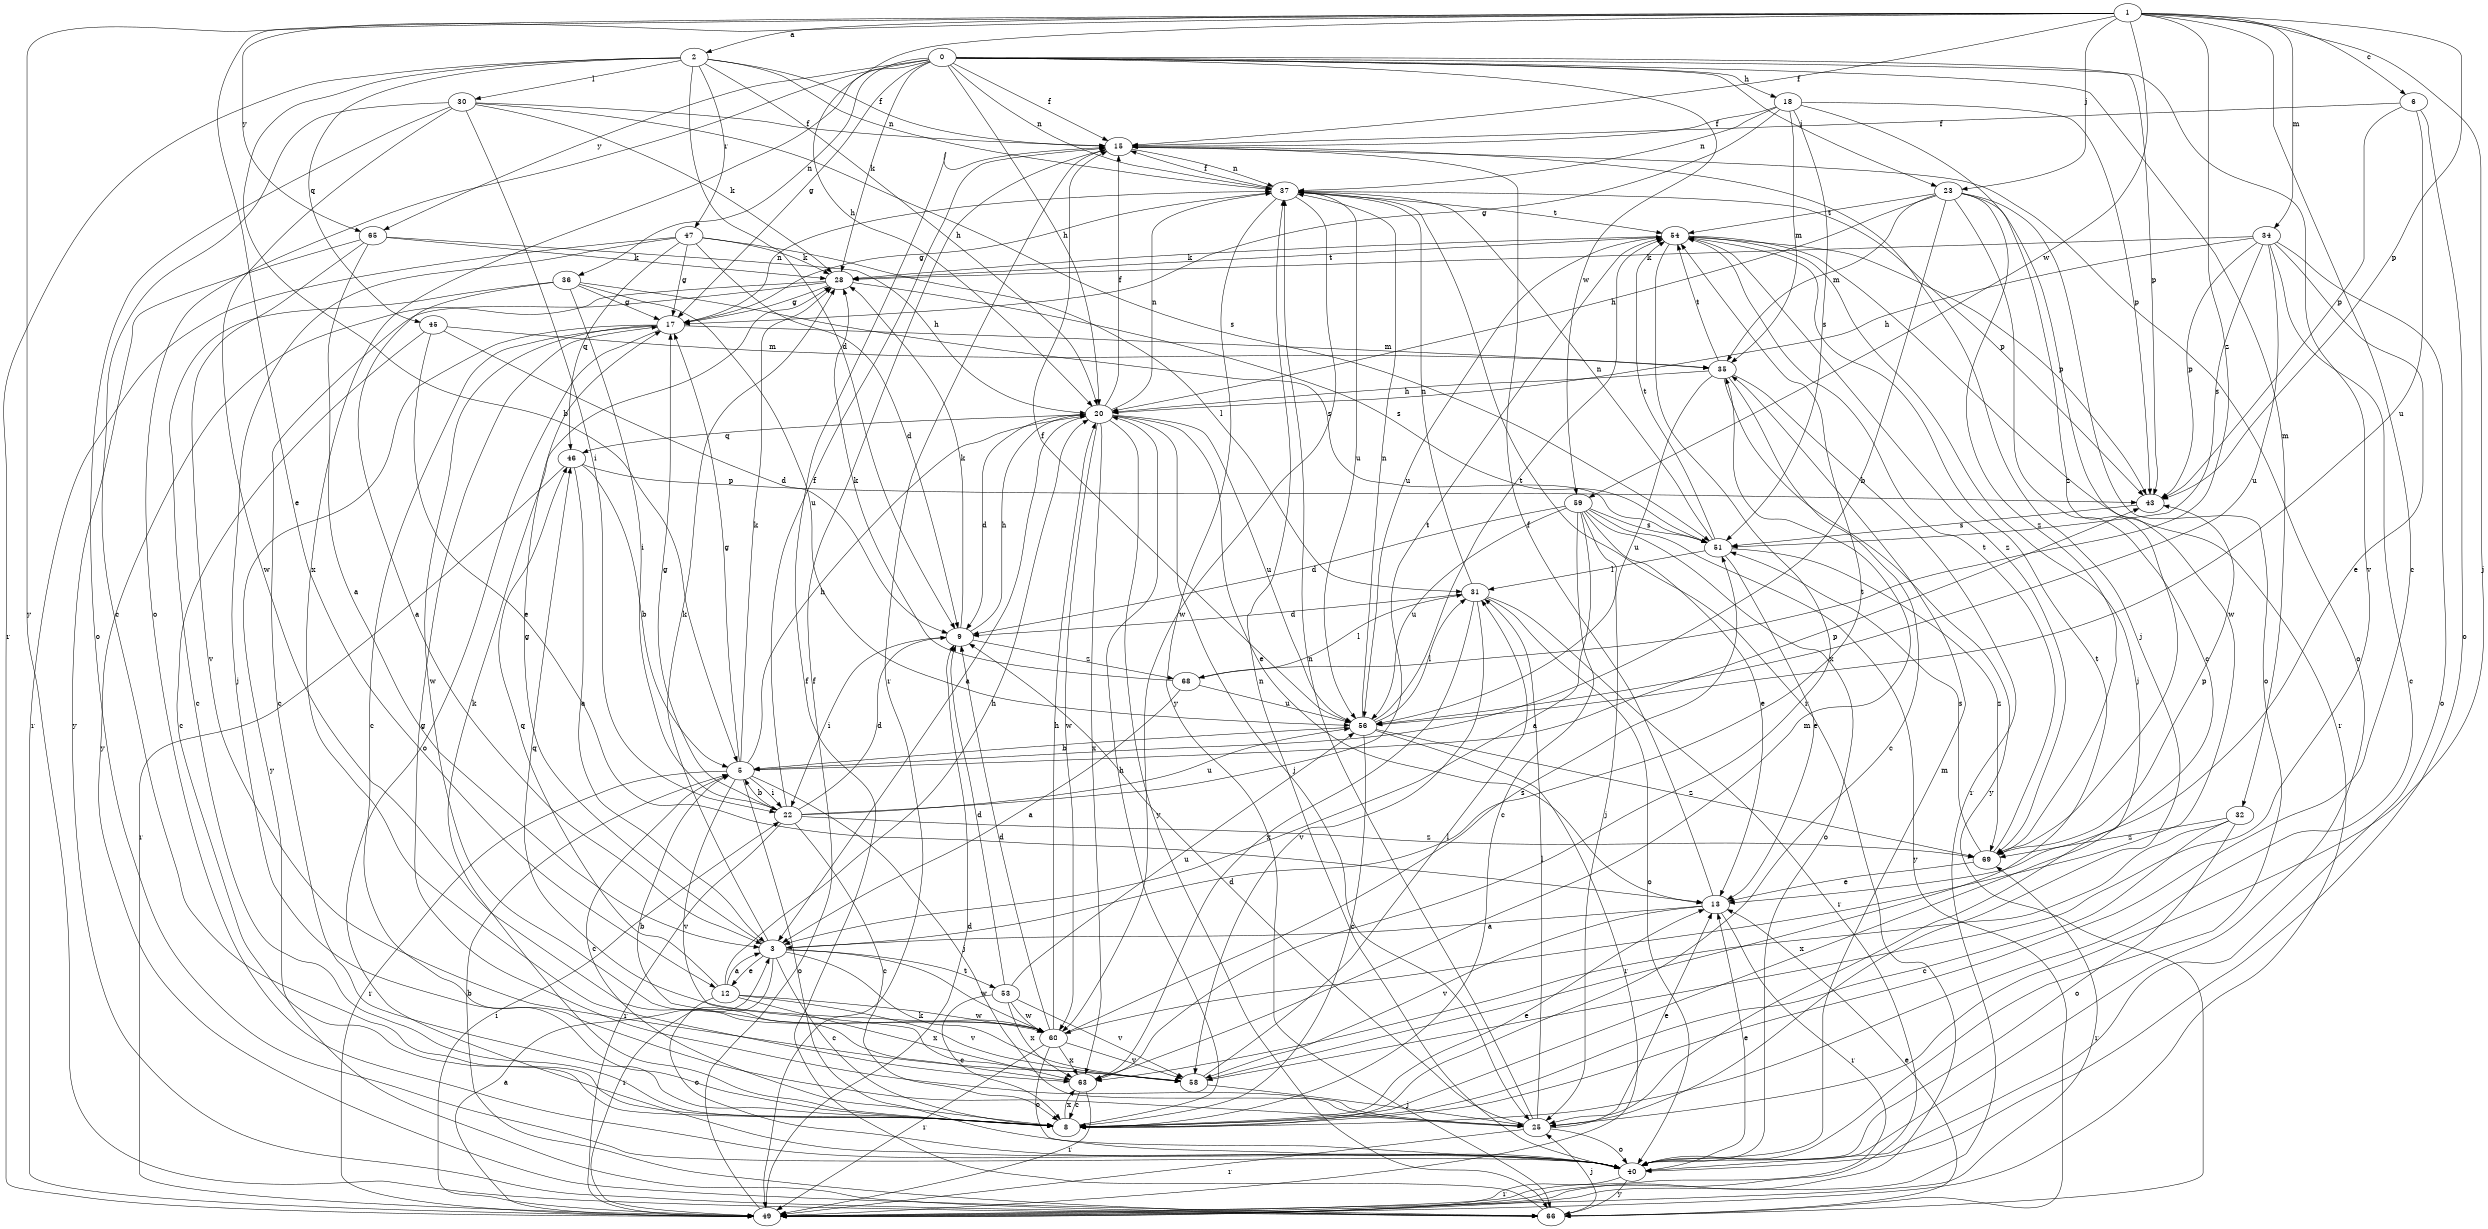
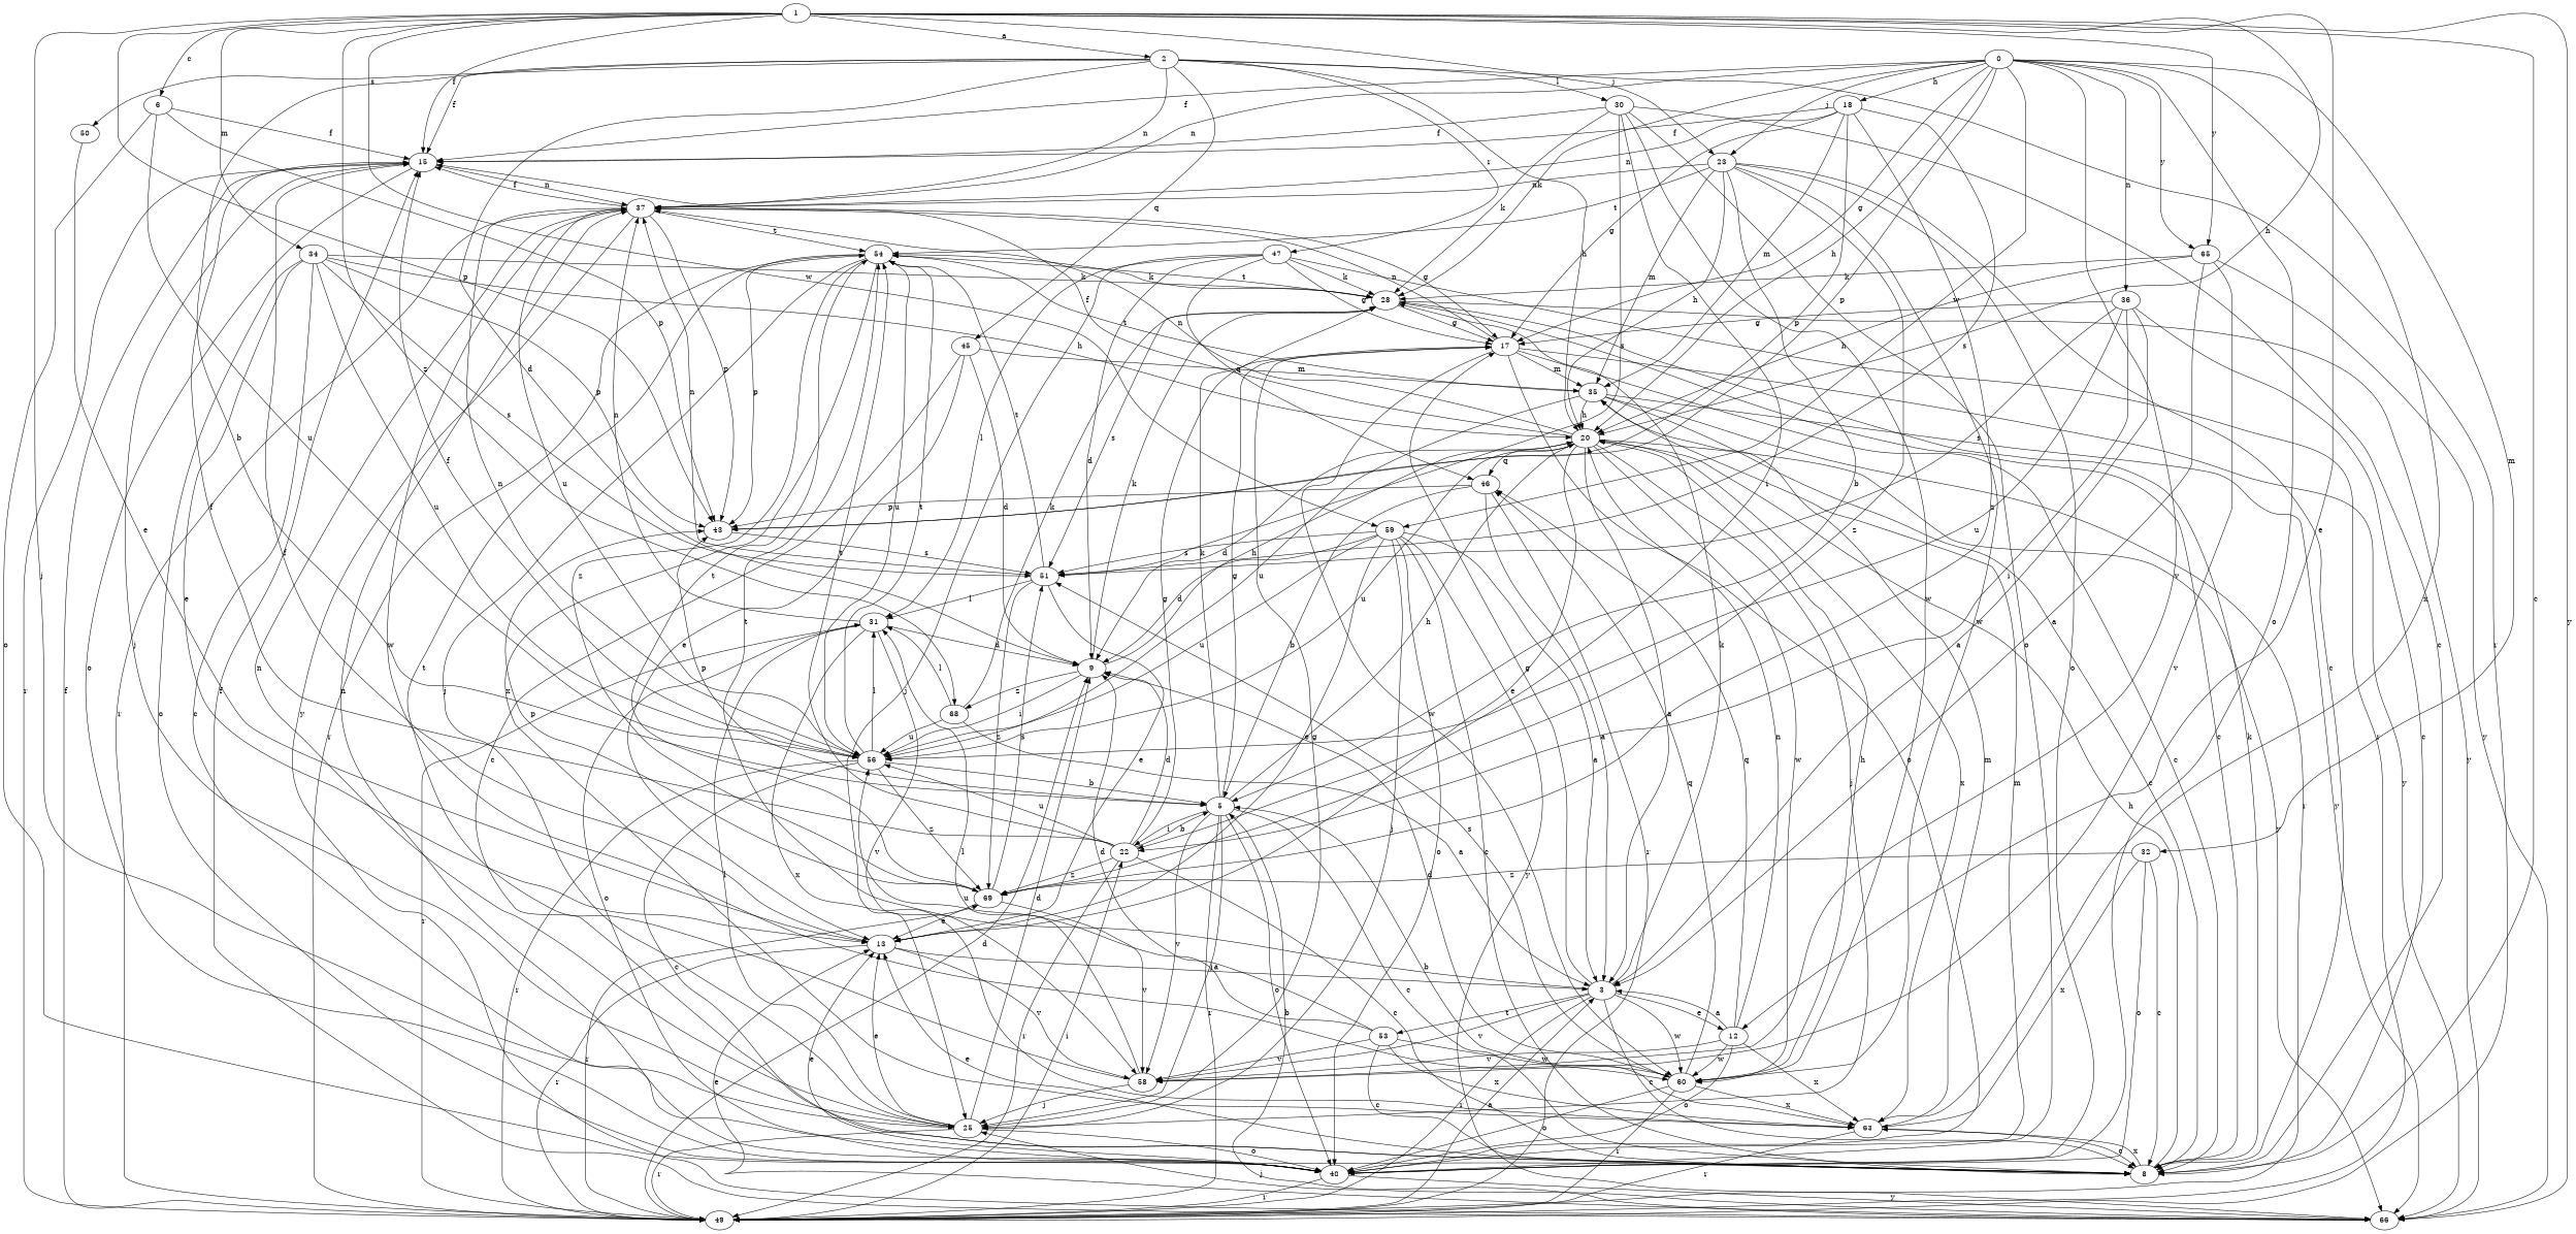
  strict digraph {
    0
    15
    17
    18
    20
    23
    28
    32
    36
    37
    40
    43
    58
    59
    63
    65
    25
    49
    8
    66
    60
    35
    51
    69
    9
    3
    56
    13
    46
    5
    54
    22
    31
    1
    2
    6
    12
    34
    68
    30
    45
    47
+   50
    53
    0 -> 15 [label=f]
    0 -> 17 [label=g]
    0 -> 18 [label=h]
    0 -> 20 [label=h]
    0 -> 23 [label=j]
    0 -> 28 [label=k]
    0 -> 32 [label=m]
    0 -> 36 [label=n]
    0 -> 37 [label=n]
    0 -> 40 [label=o]
    0 -> 43 [label=p]
    0 -> 58 [label=v]
    0 -> 59 [label=w]
    0 -> 63 [label=x]
    0 -> 65 [label=y]
    15 -> 37 [label=n]
    15 -> 40 [label=o]
    15 -> 25 [label=j]
    15 -> 49 [label=r]
    17 -> 37 [label=n]
    17 -> 40 [label=o]
    17 -> 8 [label=c]
    17 -> 66 [label=y]
    17 -> 60 [label=w]
    17 -> 35 [label=m]
    18 -> 15 [label=f]
    18 -> 17 [label=g]
    18 -> 37 [label=n]
    18 -> 43 [label=p]
    18 -> 35 [label=m]
    18 -> 51 [label=s]
    18 -> 69 [label=z]
    20 -> 15 [label=f]
    20 -> 37 [label=n]
    20 -> 63 [label=x]
    20 -> 25 [label=j]
    20 -> 66 [label=y]
    20 -> 60 [label=w]
    20 -> 9 [label=d]
    20 -> 3 [label=a]
    20 -> 56 [label=u]
    20 -> 13 [label=e]
    20 -> 46 [label=q]
    23 -> 20 [label=h]
+   23 -> 37 [label=n]
    23 -> 40 [label=o]
    23 -> 8 [label=c]
    23 -> 60 [label=w]
    23 -> 35 [label=m]
    23 -> 69 [label=z]
    23 -> 5 [label=b]
    23 -> 54 [label=t]
    28 -> 17 [label=g]
    28 -> 8 [label=c]
    28 -> 66 [label=y]
    28 -> 51 [label=s]
    28 -> 54 [label=t]
    32 -> 40 [label=o]
    32 -> 63 [label=x]
    32 -> 8 [label=c]
    32 -> 69 [label=z]
    36 -> 17 [label=g]
    36 -> 8 [label=c]
    36 -> 51 [label=s]
    36 -> 3 [label=a]
    36 -> 56 [label=u]
    36 -> 22 [label=i]
    37 -> 15 [label=f]
    37 -> 17 [label=g]
    37 -> 43 [label=p]
    37 -> 49 [label=r]
    37 -> 66 [label=y]
    37 -> 60 [label=w]
    37 -> 56 [label=u]
    37 -> 54 [label=t]
    40 -> 37 [label=n]
    40 -> 49 [label=r]
    40 -> 66 [label=y]
    40 -> 35 [label=m]
    40 -> 13 [label=e]
    43 -> 51 [label=s]
    58 -> 25 [label=j]
    58 -> 54 [label=t]
    58 -> 31 [label=l]
    59 -> 40 [label=o]
    59 -> 25 [label=j]
    59 -> 8 [label=c]
    59 -> 66 [label=y]
    59 -> 51 [label=s]
    59 -> 9 [label=d]
    59 -> 3 [label=a]
    59 -> 56 [label=u]
    59 -> 13 [label=e]
    63 -> 49 [label=r]
    63 -> 8 [label=c]
    63 -> 35 [label=m]
    63 -> 5 [label=b]
    65 -> 20 [label=h]
    65 -> 28 [label=k]
    65 -> 58 [label=v]
    65 -> 66 [label=y]
    65 -> 3 [label=a]
    25 -> 17 [label=g]
    25 -> 37 [label=n]
    25 -> 40 [label=o]
    25 -> 49 [label=r]
    25 -> 9 [label=d]
    25 -> 13 [label=e]
    25 -> 31 [label=l]
    49 -> 15 [label=f]
    49 -> 69 [label=r]
    49 -> 9 [label=d]
    49 -> 3 [label=a]
    49 -> 22 [label=i]
    8 -> 20 [label=h]
    8 -> 28 [label=k]
    8 -> 63 [label=x]
    8 -> 13 [label=e]
    66 -> 15 [label=f]
    66 -> 25 [label=j]
    66 -> 13 [label=e]
    66 -> 5 [label=b]
    60 -> 20 [label=h]
    60 -> 40 [label=o]
-   60 -> 58 [label=v]
+   69 -> 58 [label=v]
    60 -> 63 [label=x]
    60 -> 49 [label=r]
    60 -> 51 [label=s]
    60 -> 9 [label=d]
    60 -> 46 [label=q]
    35 -> 20 [label=h]
    35 -> 49 [label=r]
    35 -> 8 [label=c]
    35 -> 66 [label=y]
    35 -> 56 [label=u]
    35 -> 54 [label=t]
    51 -> 37 [label=n]
    51 -> 69 [label=z]
    51 -> 13 [label=e]
    51 -> 54 [label=t]
    51 -> 31 [label=l]
    69 -> 43 [label=p]
    69 -> 51 [label=s]
    69 -> 13 [label=e]
    69 -> 54 [label=t]
    9 -> 20 [label=h]
    9 -> 28 [label=k]
-   9 -> 22 [label=i]
+   9 -> 56 [label=i]
    9 -> 68 [label=z]
    3 -> 17 [label=g]
    3 -> 28 [label=k]
-   3 -> 58 [label=k]
+   3 -> 58 [label=v]
    3 -> 49 [label=r]
    3 -> 8 [label=c]
    3 -> 60 [label=w]
    3 -> 54 [label=t]
    3 -> 12 [label=e]
    3 -> 53 [label=t]
    56 -> 15 [label=f]
    56 -> 37 [label=n]
    56 -> 49 [label=r]
    56 -> 8 [label=c]
    56 -> 69 [label=z]
    56 -> 5 [label=b]
    56 -> 54 [label=t]
    56 -> 31 [label=l]
    13 -> 15 [label=f]
    13 -> 58 [label=v]
    13 -> 49 [label=r]
    13 -> 3 [label=a]
    46 -> 43 [label=p]
    46 -> 49 [label=r]
    46 -> 3 [label=a]
    46 -> 5 [label=b]
    5 -> 17 [label=g]
    5 -> 20 [label=h]
    5 -> 28 [label=k]
    5 -> 40 [label=o]
    5 -> 43 [label=p]
    5 -> 58 [label=v]
    5 -> 25 [label=j]
    5 -> 49 [label=r]
    5 -> 8 [label=c]
    5 -> 22 [label=i]
    54 -> 28 [label=k]
    54 -> 43 [label=p]
    54 -> 63 [label=x]
    54 -> 25 [label=j]
    54 -> 49 [label=r]
    54 -> 69 [label=z]
    54 -> 56 [label=u]
    22 -> 15 [label=f]
    22 -> 17 [label=g]
    22 -> 49 [label=r]
    22 -> 8 [label=c]
    22 -> 69 [label=z]
    22 -> 9 [label=d]
    22 -> 56 [label=u]
    22 -> 5 [label=b]
    22 -> 54 [label=t]
    31 -> 37 [label=n]
    31 -> 40 [label=o]
    31 -> 58 [label=v]
    31 -> 63 [label=x]
    31 -> 49 [label=r]
    31 -> 9 [label=d]
    1 -> 15 [label=f]
    1 -> 20 [label=h]
    1 -> 23 [label=j]
    1 -> 43 [label=p]
    1 -> 59 [label=w]
    1 -> 65 [label=y]
    1 -> 25 [label=j]
    1 -> 8 [label=c]
    1 -> 66 [label=y]
    1 -> 2 [label=a]
    1 -> 6 [label=c]
    1 -> 12 [label=e]
    1 -> 34 [label=m]
    1 -> 68 [label=z]
    2 -> 15 [label=f]
    2 -> 20 [label=h]
    2 -> 37 [label=n]
    2 -> 49 [label=r]
    2 -> 9 [label=d]
    2 -> 5 [label=b]
    2 -> 30 [label=l]
    2 -> 45 [label=q]
    2 -> 47 [label=r]
+   2 -> 50 [label=s]
    6 -> 15 [label=f]
    6 -> 40 [label=o]
    6 -> 43 [label=p]
    6 -> 56 [label=u]
-   12 -> 20 [label=h]
+   12 -> 20 [label=n]
    12 -> 40 [label=o]
    12 -> 58 [label=v]
    12 -> 63 [label=x]
    12 -> 60 [label=w]
    12 -> 3 [label=a]
    12 -> 46 [label=q]
    34 -> 20 [label=h]
    34 -> 28 [label=k]
    34 -> 40 [label=o]
    34 -> 43 [label=p]
    34 -> 8 [label=c]
    34 -> 51 [label=s]
    34 -> 56 [label=u]
    34 -> 13 [label=e]
    68 -> 28 [label=k]
    68 -> 3 [label=a]
    68 -> 56 [label=u]
    68 -> 31 [label=l]
    30 -> 15 [label=f]
    30 -> 28 [label=k]
    30 -> 40 [label=o]
    30 -> 8 [label=c]
    30 -> 60 [label=w]
    30 -> 51 [label=s]
    30 -> 22 [label=i]
    45 -> 8 [label=c]
    45 -> 35 [label=m]
    45 -> 9 [label=d]
    45 -> 13 [label=e]
    47 -> 17 [label=g]
    47 -> 28 [label=k]
    47 -> 25 [label=j]
    47 -> 49 [label=r]
    47 -> 9 [label=d]
    47 -> 46 [label=q]
    47 -> 31 [label=l]
+   50 -> 13 [label=e]
    53 -> 58 [label=v]
    53 -> 63 [label=x]
    53 -> 8 [label=c]
    53 -> 60 [label=w]
    53 -> 9 [label=d]
    53 -> 56 [label=u]
  }
